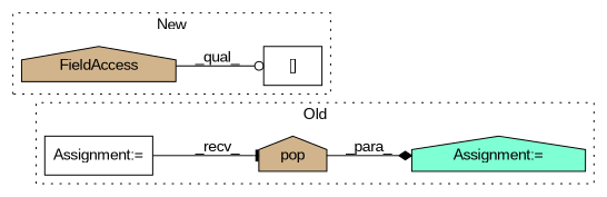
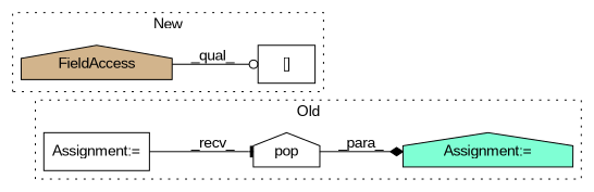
  digraph {
    rankdir=LR
    fontname="Liberation Sans"
    node [a=7 l=1 shape=house style=filled fillcolor=tan fontname="Liberation Sans"]
    edge [fontname="Liberation Sans"]
-   n1 [a=32 l=5 label=pop s=6402]
+   n1 [a=32 l=5 label=pop s=6402 fillcolor=white]
    n2 [label="Assignment:=" s=6387 fillcolor=aquamarine]
    n3 [label="Assignment:=" s=5968 shape=box fillcolor=white]
    n4 [a=2 l="11,1" label="[]" s="6210,6223" shape=box fillcolor=white]
    n5 [a=22 l=10 label=FieldAccess s=6210]
    subgraph cluster_1 {
      label=Old
      style=dotted
      n1
      n2
      n3
    }
    subgraph cluster_2 {
      label=New
      style=dotted
      n4
      n5
    }
    n1 -> n2 [label=_para_ arrowhead=diamond]
    n3 -> n1 [label=_recv_ arrowhead=tee]
    n5 -> n4 [label=_qual_ arrowhead=odot]
  }
